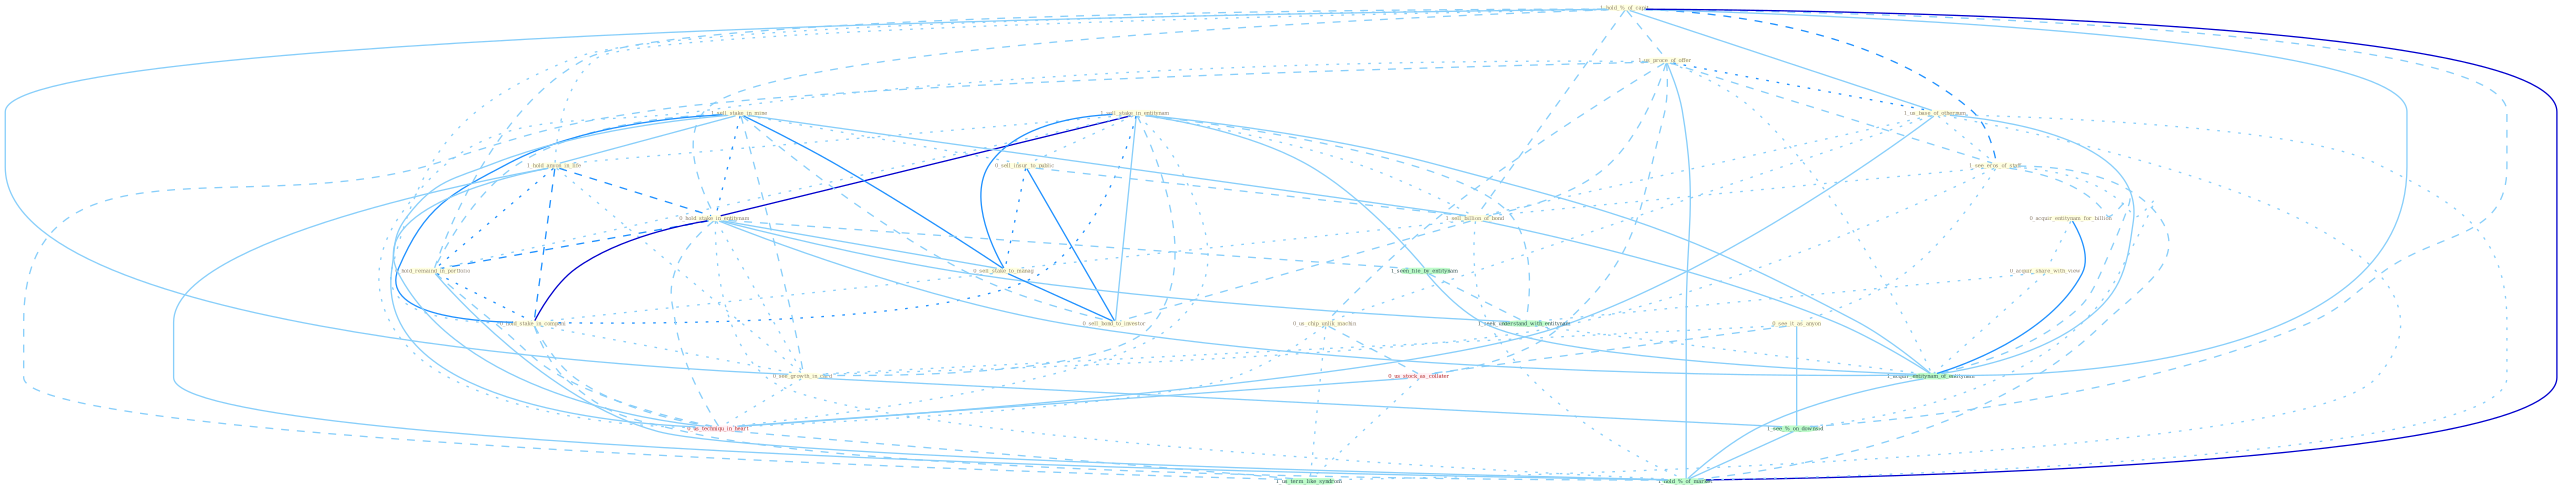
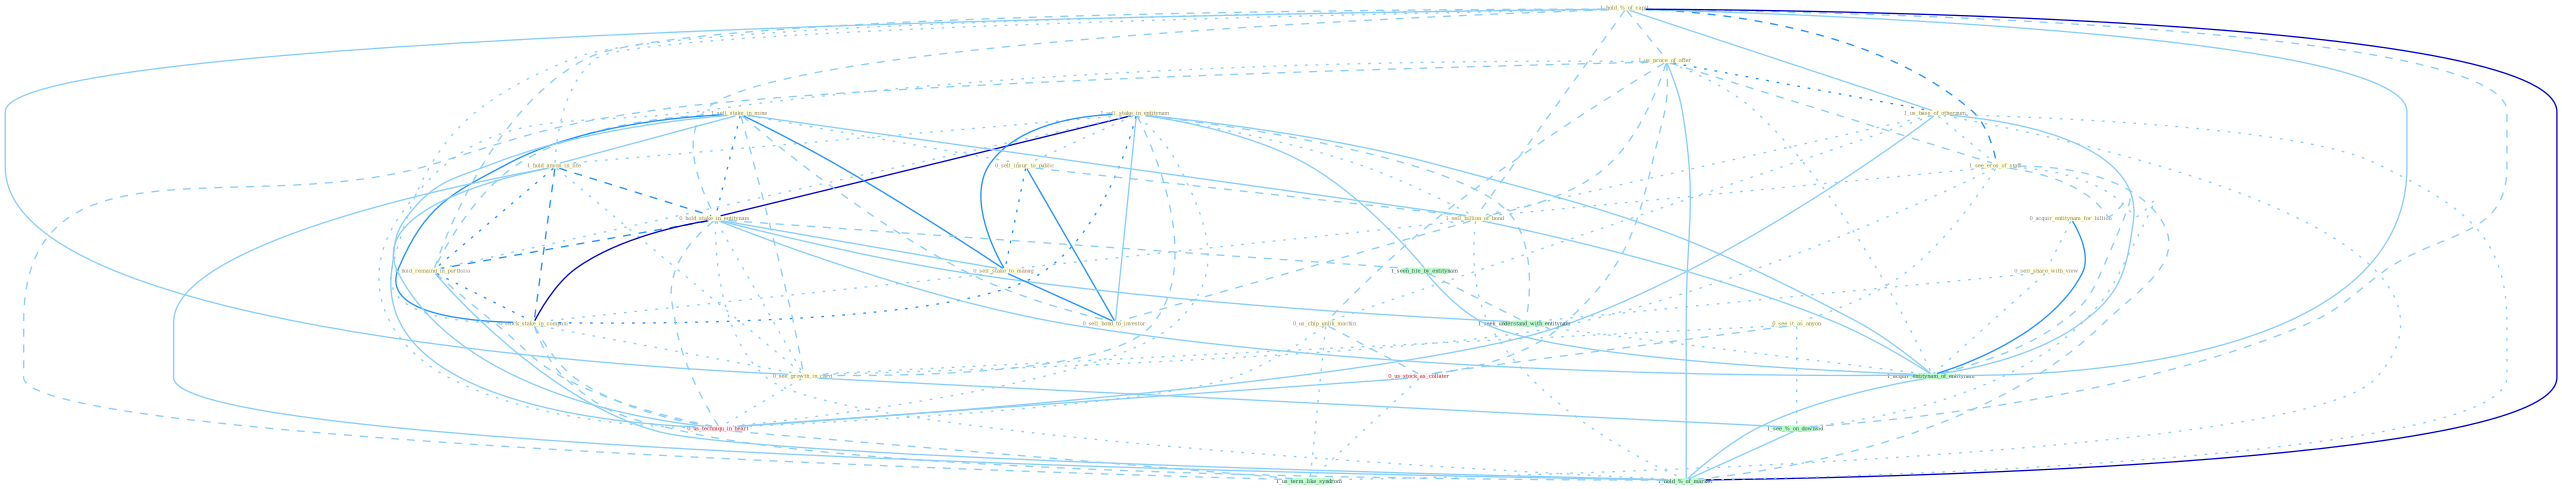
  graph {
    node [color="#ffffe0" fixedsize=true fontcolor="#8b7d6b" fontsize=4 shape=ellipse style=filled]
    edge [color="#87cefa" style=dotted w=1]
    "1_hold_%_of_capit " [height=.06 width=.5]
    "1_us_proce_of_offer " [height=.06 width=.5]
    "1_us_base_of_othernum " [height=.06 width=.5]
    "1_sell_stake_in_entitynam " [height=.06 shape=cylinder width=.5]
    "1_sell_stake_in_mine " [height=.06 width=.5]
    "1_see_eros_of_staff " [height=.06 shape=hexagon width=.5]
    "0_sell_insur_to_public " [height=.06 width=.5]
    "1_hold_anyon_in_life " [height=.06 width=.5]
    "0_hold_stake_in_entitynam " [height=.06 width=.5]
    "0_hold_remaind_in_portfolio " [height=.06 shape=cylinder width=.5]
    "1_sell_billion_of_bond " [height=.06 shape=hexagon width=.5]
    n12 [height=.06 label="0_see_it_as_anyon" shape=cylinder width=.5]
    "0_sell_stake_to_manag " [height=.06 shape=hexagon width=.5]
    "0_sell_bond_to_investor " [height=.06 width=.5]
    "0_us_chip_unlik_machin " [height=.06 shape=hexagon width=.5]
    "0_acquir_entitynam_for_billion " [height=.06 width=.5]
-   "0_hold_stake_in_compani " [height=.06 width=.5]
+   "0_hold_stake_in_compani " [height=.06 width=.5 label="0_stock_stake_in_compani"]
    "0_see_growth_in_card " [height=.06 shape=hexagon width=.5]
-   "0_acquir_share_with_view " [height=.06 shape=hexagon width=.5]
+   "0_acquir_share_with_view " [height=.06 shape=hexagon width=.5 label="0_sell_share_with_view"]
    "0_us_stock_as_collater " [color="#fff0f5" fontcolor="#b22222" height=.06 width=.5]
    "0_us_techniqu_in_heart " [color="#fff0f5" fontcolor="#b22222" height=.06 shape=cylinder width=.5]
    "1_acquir_entitynam_of_entitynam " [color="#BDFCC9" fontcolor="#2f4f4f" height=.06 shape=hexagon width=.5]
    "1_see_%_on_downsid " [color="#BDFCC9" fontcolor="#2f4f4f" height=.06 shape=hexagon width=.5]
    "1_hold_%_of_market " [color="#BDFCC9" fontcolor="#2f4f4f" height=.06 width=.5]
    "1_us_term_like_syndrom " [color="#BDFCC9" fontcolor="#2f4f4f" height=.06 shape=cylinder width=.5]
    "1_seen_file_by_entitynam " [color="#BDFCC9" fontcolor="#2f4f4f" height=.06 shape=cylinder width=.5]
    "1_seek_understand_with_entitynam " [color="#BDFCC9" fontcolor="#2f4f4f" height=.06 width=.5]
    subgraph sub_1 {
      "1_hold_%_of_capit "
      "1_us_proce_of_offer "
      "1_us_base_of_othernum "
      "1_sell_stake_in_entitynam "
      "1_sell_stake_in_mine "
      "1_see_eros_of_staff "
      "0_sell_insur_to_public "
      "1_hold_anyon_in_life "
      "0_hold_stake_in_entitynam "
      "0_hold_remaind_in_portfolio "
      "1_sell_billion_of_bond "
      n12
      "0_sell_stake_to_manag "
      "0_sell_bond_to_investor "
      "0_us_chip_unlik_machin "
      "0_acquir_entitynam_for_billion "
      "0_hold_stake_in_compani "
      "0_see_growth_in_card "
      "0_acquir_share_with_view "
    }
    subgraph sub_2 {
      "0_us_stock_as_collater "
      "0_us_techniqu_in_heart "
    }
    "1_hold_%_of_capit " -- "1_us_proce_of_offer " [style=dashed]
    "1_hold_%_of_capit " -- "1_us_base_of_othernum " [style=solid]
    "1_hold_%_of_capit " -- "1_see_eros_of_staff " [color="#1e90ff" style=dashed]
    "1_hold_%_of_capit " -- "1_hold_anyon_in_life "
    "1_hold_%_of_capit " -- "0_hold_stake_in_entitynam " [style=dashed]
    "1_hold_%_of_capit " -- "0_hold_remaind_in_portfolio " [style=dashed]
    "1_hold_%_of_capit " -- "1_sell_billion_of_bond " [style=dashed]
    "1_hold_%_of_capit " -- "0_hold_stake_in_compani "
    "1_hold_%_of_capit " -- "0_see_growth_in_card " [style=solid]
    "1_hold_%_of_capit " -- "1_acquir_entitynam_of_entitynam " [style=solid]
    "1_hold_%_of_capit " -- "1_see_%_on_downsid " [style=dashed]
    "1_hold_%_of_capit " -- "1_hold_%_of_market " [color="#0000cd" style=solid w=3]
    "1_us_proce_of_offer " -- "1_us_base_of_othernum " [color="#1e90ff" w=2]
    "1_us_proce_of_offer " -- "1_see_eros_of_staff " [style=dashed]
    "1_us_proce_of_offer " -- "1_sell_billion_of_bond " [style=dashed]
    "1_us_proce_of_offer " -- "0_us_chip_unlik_machin " [style=dashed]
    "1_us_proce_of_offer " -- "0_us_stock_as_collater " [style=dashed]
    "1_us_proce_of_offer " -- "0_us_techniqu_in_heart "
    "1_us_proce_of_offer " -- "1_acquir_entitynam_of_entitynam "
    "1_us_proce_of_offer " -- "1_hold_%_of_market " [style=solid]
    "1_us_proce_of_offer " -- "1_us_term_like_syndrom " [style=dashed]
    "1_us_base_of_othernum " -- "1_see_eros_of_staff "
    "1_us_base_of_othernum " -- "1_sell_billion_of_bond "
    "1_us_base_of_othernum " -- "0_us_chip_unlik_machin "
    "1_us_base_of_othernum " -- "0_us_techniqu_in_heart " [style=solid]
    "1_us_base_of_othernum " -- "1_acquir_entitynam_of_entitynam " [style=solid]
    "1_us_base_of_othernum " -- "1_hold_%_of_market "
    "1_us_base_of_othernum " -- "1_us_term_like_syndrom "
    "1_sell_stake_in_entitynam " -- "0_sell_insur_to_public "
    "1_sell_stake_in_entitynam " -- "1_hold_anyon_in_life "
    "1_sell_stake_in_entitynam " -- "0_hold_stake_in_entitynam " [color="#0000cd" style=solid w=3]
    "1_sell_stake_in_entitynam " -- "0_hold_remaind_in_portfolio "
    "1_sell_stake_in_entitynam " -- "1_sell_billion_of_bond "
    "1_sell_stake_in_entitynam " -- "0_sell_stake_to_manag " [color="#1e90ff" style=solid w=2]
    "1_sell_stake_in_entitynam " -- "0_sell_bond_to_investor " [style=solid]
    "1_sell_stake_in_entitynam " -- "0_hold_stake_in_compani " [color="#1e90ff" w=2]
    "1_sell_stake_in_entitynam " -- "0_see_growth_in_card " [style=dashed]
    "1_sell_stake_in_entitynam " -- "0_us_techniqu_in_heart "
    "1_sell_stake_in_entitynam " -- "1_acquir_entitynam_of_entitynam " [style=solid]
    "1_sell_stake_in_entitynam " -- "1_seen_file_by_entitynam " [style=solid]
    "1_sell_stake_in_entitynam " -- "1_seek_understand_with_entitynam " [style=dashed]
    "1_sell_stake_in_mine " -- "0_sell_insur_to_public "
    "1_sell_stake_in_mine " -- "1_hold_anyon_in_life " [style=solid]
    "1_sell_stake_in_mine " -- "0_hold_stake_in_entitynam " [color="#1e90ff" w=2]
    "1_sell_stake_in_mine " -- "0_hold_remaind_in_portfolio " [style=dashed]
    "1_sell_stake_in_mine " -- "1_sell_billion_of_bond " [style=solid]
    "1_sell_stake_in_mine " -- "0_sell_stake_to_manag " [color="#1e90ff" style=solid w=2]
    "1_sell_stake_in_mine " -- "0_sell_bond_to_investor " [style=dashed]
    "1_sell_stake_in_mine " -- "0_hold_stake_in_compani " [color="#1e90ff" style=solid w=2]
    "1_sell_stake_in_mine " -- "0_see_growth_in_card " [style=dashed]
    "1_sell_stake_in_mine " -- "0_us_techniqu_in_heart " [style=solid]
    "1_see_eros_of_staff " -- "1_sell_billion_of_bond "
    "1_see_eros_of_staff " -- n12
    "1_see_eros_of_staff " -- "0_see_growth_in_card "
    "1_see_eros_of_staff " -- "1_acquir_entitynam_of_entitynam " [style=dashed]
    "1_see_eros_of_staff " -- "1_see_%_on_downsid "
    "1_see_eros_of_staff " -- "1_hold_%_of_market " [style=dashed]
    "0_sell_insur_to_public " -- "1_sell_billion_of_bond " [style=dashed]
    "0_sell_insur_to_public " -- "0_sell_stake_to_manag " [color="#1e90ff" w=2]
    "0_sell_insur_to_public " -- "0_sell_bond_to_investor " [color="#1e90ff" style=solid w=2]
    "1_hold_anyon_in_life " -- "0_hold_stake_in_entitynam " [color="#1e90ff" style=dashed w=2]
    "1_hold_anyon_in_life " -- "0_hold_remaind_in_portfolio " [color="#1e90ff" w=2]
    "1_hold_anyon_in_life " -- "0_hold_stake_in_compani " [color="#1e90ff" style=dashed w=2]
    "1_hold_anyon_in_life " -- "0_see_growth_in_card "
    "1_hold_anyon_in_life " -- "0_us_techniqu_in_heart " [style=solid]
    "1_hold_anyon_in_life " -- "1_hold_%_of_market " [style=solid]
    "0_hold_stake_in_entitynam " -- "0_hold_remaind_in_portfolio " [color="#1e90ff" style=dashed w=2]
    "0_hold_stake_in_entitynam " -- "0_sell_stake_to_manag " [style=solid]
    "0_hold_stake_in_entitynam " -- "0_hold_stake_in_compani " [color="#0000cd" style=solid w=3]
    "0_hold_stake_in_entitynam " -- "0_see_growth_in_card "
    "0_hold_stake_in_entitynam " -- "0_us_techniqu_in_heart " [style=dashed]
    "0_hold_stake_in_entitynam " -- "1_acquir_entitynam_of_entitynam " [style=solid]
    "0_hold_stake_in_entitynam " -- "1_hold_%_of_market "
    "0_hold_stake_in_entitynam " -- "1_seen_file_by_entitynam " [style=dashed]
    "0_hold_stake_in_entitynam " -- "1_seek_understand_with_entitynam " [style=solid]
    "0_hold_remaind_in_portfolio " -- "0_hold_stake_in_compani " [color="#1e90ff" w=2]
    "0_hold_remaind_in_portfolio " -- "0_us_techniqu_in_heart " [style=dashed]
    "0_hold_remaind_in_portfolio " -- "1_hold_%_of_market " [style=solid]
    "1_sell_billion_of_bond " -- "0_sell_stake_to_manag "
    "1_sell_billion_of_bond " -- "0_sell_bond_to_investor " [style=dashed]
    "1_sell_billion_of_bond " -- "1_acquir_entitynam_of_entitynam " [style=solid]
    "1_sell_billion_of_bond " -- "1_hold_%_of_market "
    n12 -- "0_see_growth_in_card "
    n12 -- "0_us_stock_as_collater " [style=dashed]
-   n12 -- "1_see_%_on_downsid " [style=solid]
+   n12 -- "1_see_%_on_downsid "
    "0_sell_stake_to_manag " -- "0_sell_bond_to_investor " [color="#1e90ff" style=solid w=2]
    "0_sell_stake_to_manag " -- "0_hold_stake_in_compani "
    "0_us_chip_unlik_machin " -- "0_us_stock_as_collater " [style=dashed]
    "0_us_chip_unlik_machin " -- "0_us_techniqu_in_heart "
    "0_us_chip_unlik_machin " -- "1_us_term_like_syndrom "
    "0_acquir_entitynam_for_billion " -- "0_acquir_share_with_view "
    "0_acquir_entitynam_for_billion " -- "1_acquir_entitynam_of_entitynam " [color="#1e90ff" style=solid w=2]
    "0_hold_stake_in_compani " -- "0_see_growth_in_card "
    "0_hold_stake_in_compani " -- "0_us_techniqu_in_heart " [style=dashed]
    "0_hold_stake_in_compani " -- "1_hold_%_of_market " [style=dashed]
    "0_see_growth_in_card " -- "0_us_techniqu_in_heart "
    "0_see_growth_in_card " -- "1_see_%_on_downsid " [style=solid]
    "0_acquir_share_with_view " -- "1_acquir_entitynam_of_entitynam "
    "0_acquir_share_with_view " -- "1_seek_understand_with_entitynam "
    "0_us_stock_as_collater " -- "0_us_techniqu_in_heart " [style=solid]
    "0_us_stock_as_collater " -- "1_us_term_like_syndrom "
    "0_us_techniqu_in_heart " -- "1_us_term_like_syndrom " [style=dashed]
    "1_acquir_entitynam_of_entitynam " -- "1_hold_%_of_market " [style=solid]
    "1_see_%_on_downsid " -- "1_hold_%_of_market " [style=solid]
    "1_seen_file_by_entitynam " -- "1_acquir_entitynam_of_entitynam " [style=solid]
    "1_seen_file_by_entitynam " -- "1_seek_understand_with_entitynam " [style=dashed]
    "1_seek_understand_with_entitynam " -- "1_acquir_entitynam_of_entitynam "
  }
